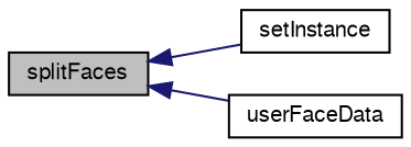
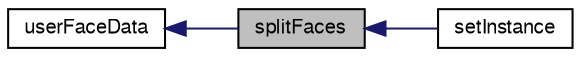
  digraph {
    rankdir=LR
    node [color=black fontname=FreeSans fontsize=10 shape=record]
    edge [color=midnightblue dir=back fontname=FreeSans fontsize=10 labelfontname=FreeSans labelfontsize=10 style=solid]
    n1 [fillcolor=grey75 fontcolor=black height=0.2 label=splitFaces style=filled width=0.4]
    n2 [height=0.2 label=setInstance width=0.4]
    n3 [height=0.2 label=userFaceData width=0.4]
    n1 -> n2
-   n1 -> n3
+   n3 -> n1
  }
